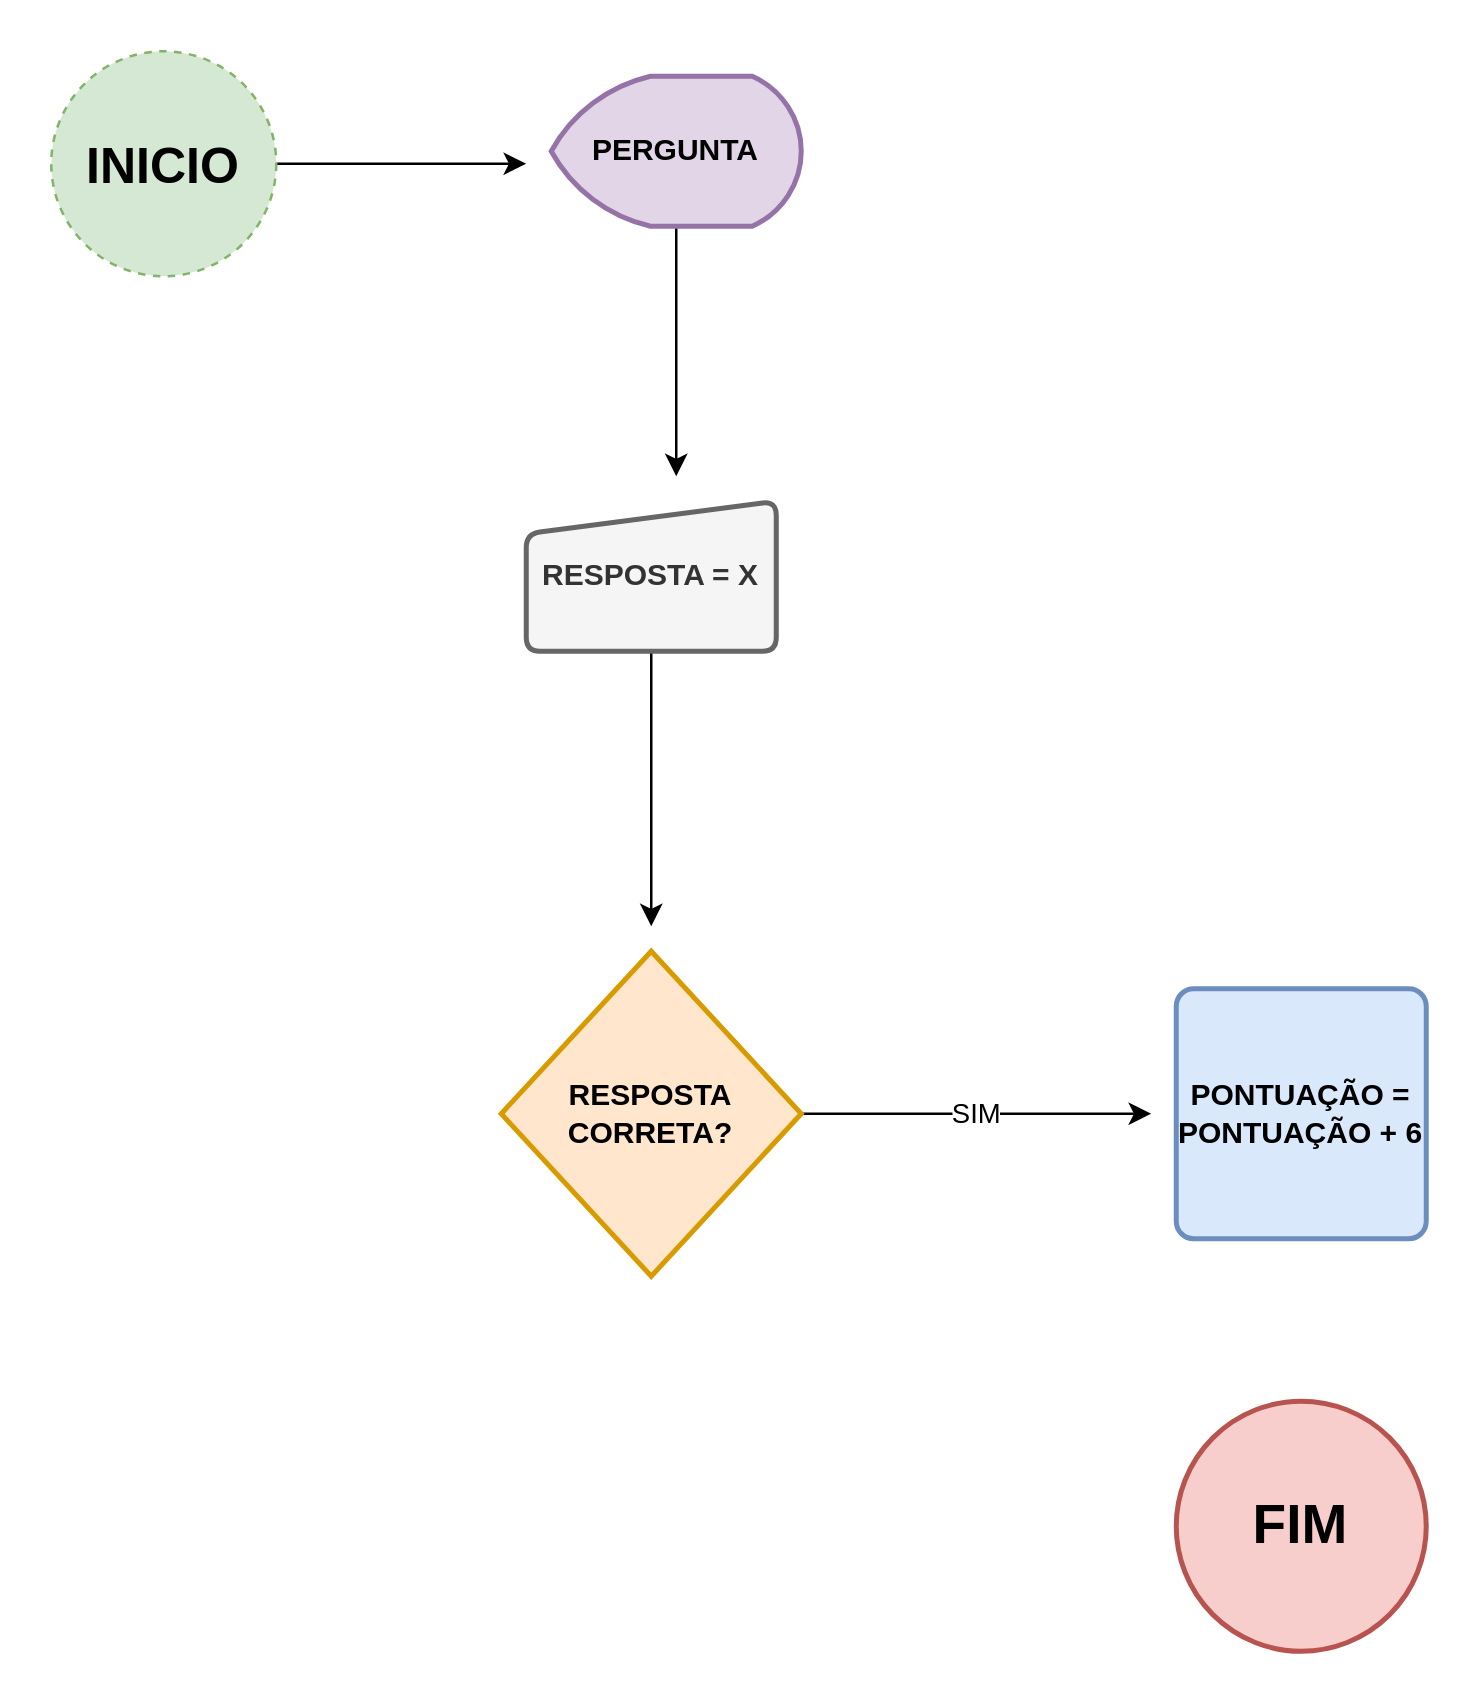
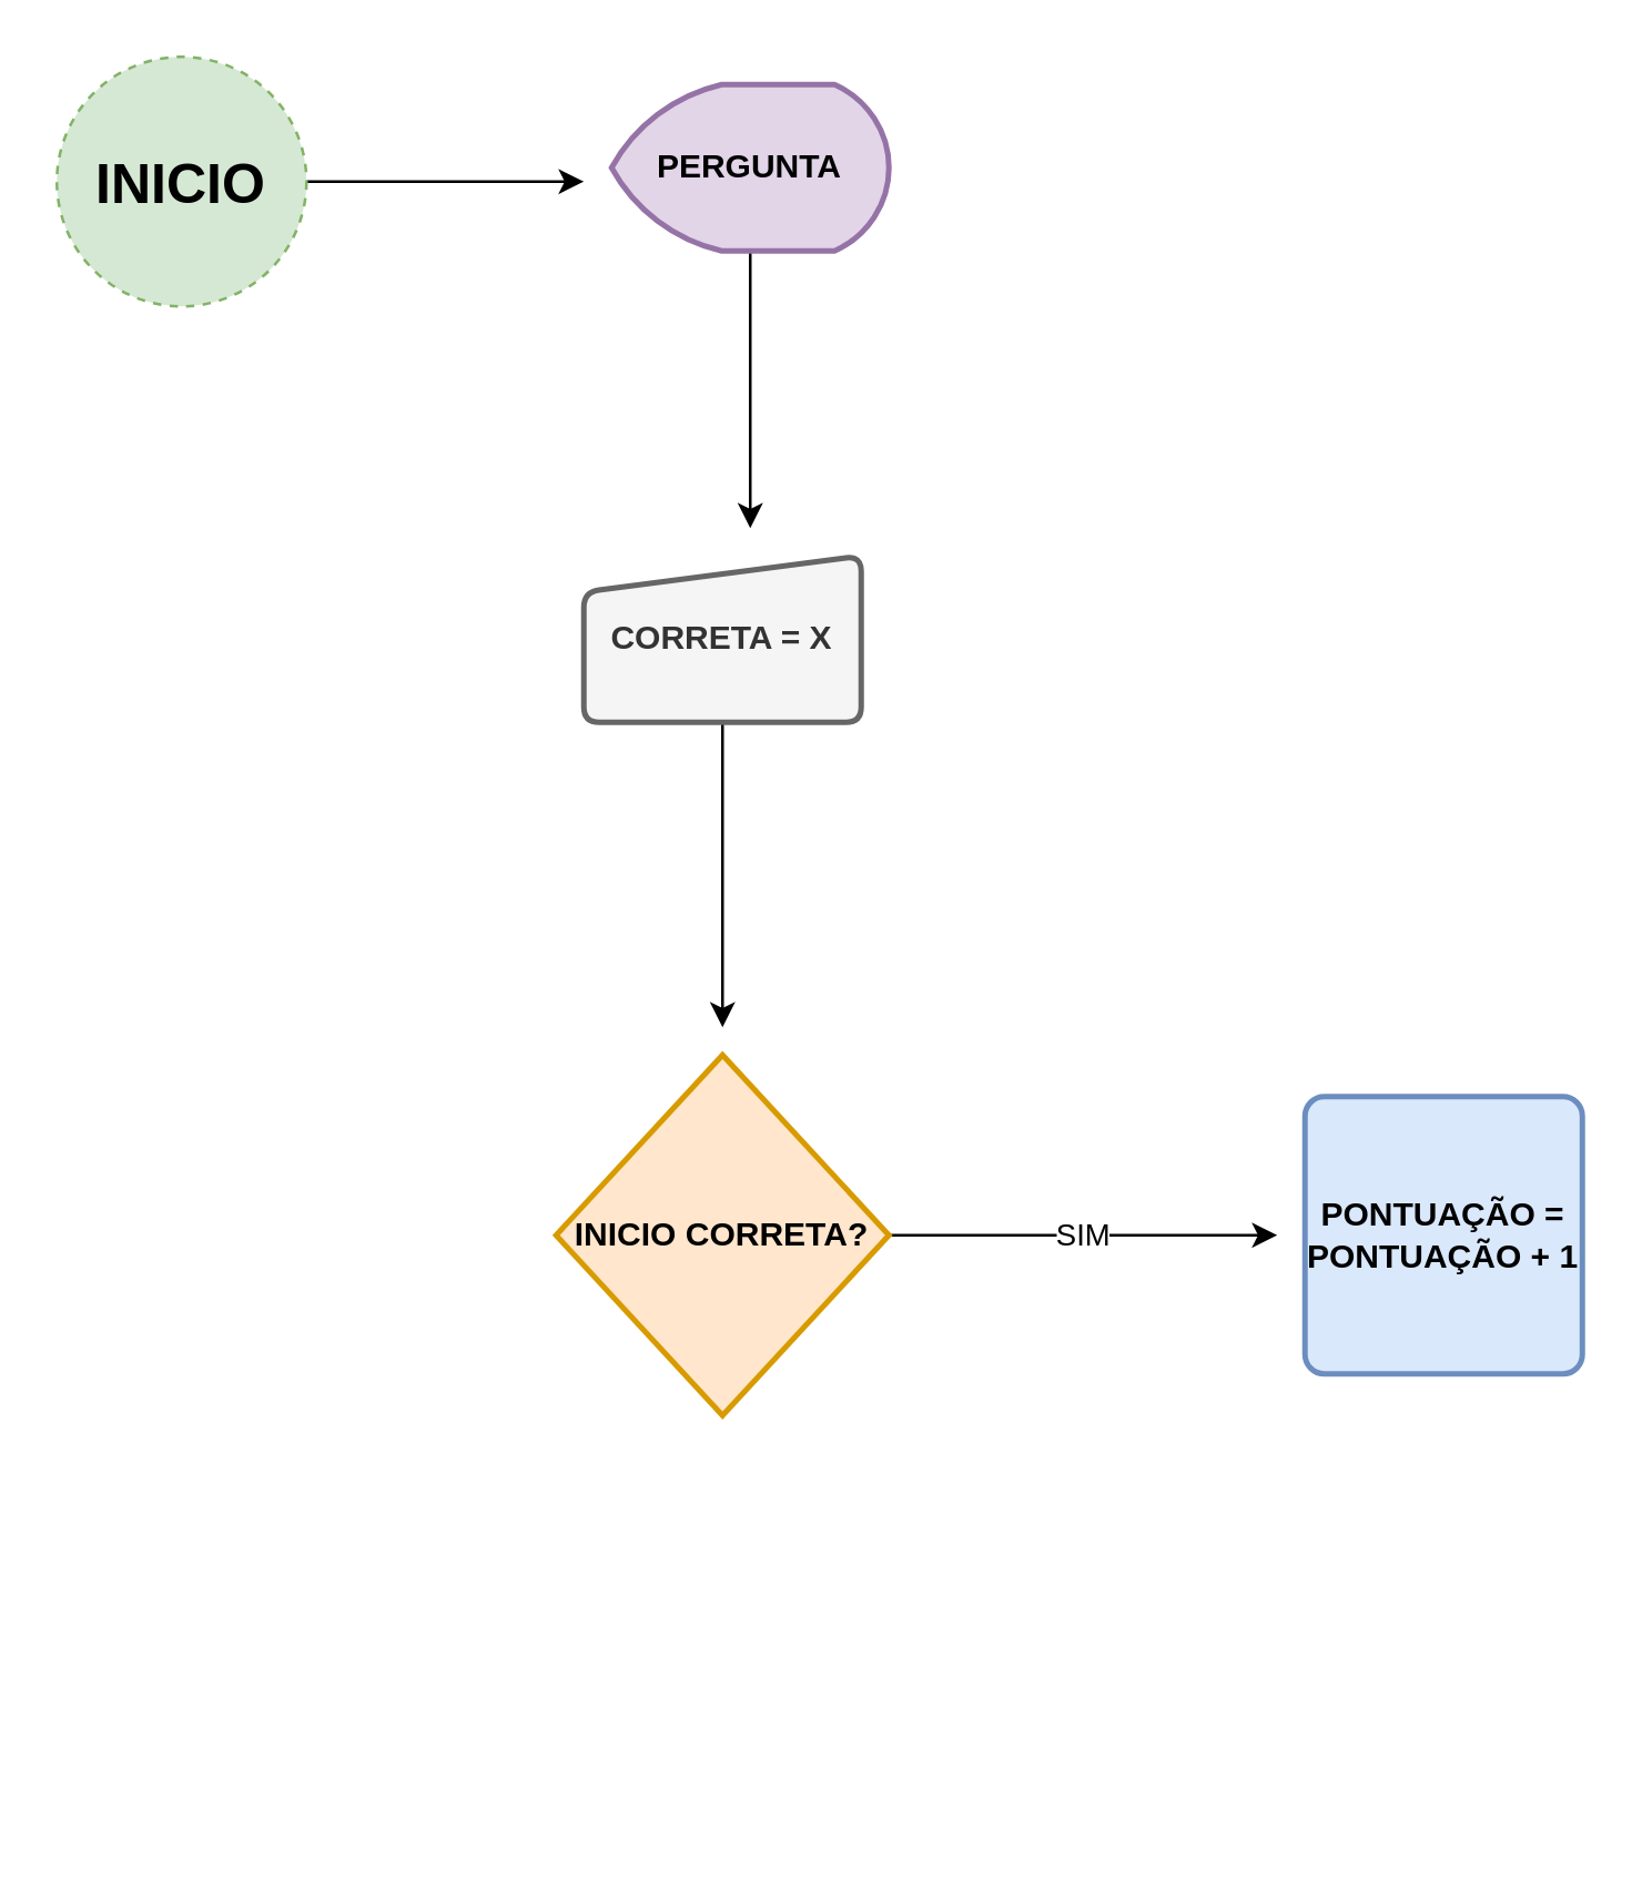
  <mxCell id="0" />
  <mxCell id="1" parent="0" />
  <mxCell id="2" style="edgeStyle=orthogonalEdgeStyle;rounded=0;orthogonalLoop=1;jettySize=auto;html=1;" edge="1" parent="1" source="3"><mxGeometry relative="1" as="geometry"><mxPoint x="210" y="65" as="targetPoint" /></mxGeometry></mxCell>
  <mxCell id="3" value="INICIO" style="ellipse;whiteSpace=wrap;html=1;aspect=fixed;fillColor=#d5e8d4;strokeColor=#82b366;fontSize=20;fontStyle=1;dashed=1;" vertex="1" parent="1"><mxGeometry x="20" y="20" width="90" height="90" as="geometry" /></mxCell>
  <mxCell id="4" style="edgeStyle=orthogonalEdgeStyle;rounded=0;orthogonalLoop=1;jettySize=auto;html=1;" edge="1" parent="1" source="5"><mxGeometry relative="1" as="geometry"><mxPoint x="270" y="190" as="targetPoint" /></mxGeometry></mxCell>
  <mxCell id="5" value="PERGUNTA" style="strokeWidth=2;html=1;shape=mxgraph.flowchart.display;whiteSpace=wrap;fillColor=#e1d5e7;strokeColor=#9673a6;fontStyle=1" vertex="1" parent="1"><mxGeometry x="220" y="30" width="100" height="60" as="geometry" /></mxCell>
  <mxCell id="6" style="edgeStyle=orthogonalEdgeStyle;rounded=0;orthogonalLoop=1;jettySize=auto;html=1;" edge="1" parent="1" source="7"><mxGeometry relative="1" as="geometry"><mxPoint x="260" y="370" as="targetPoint" /></mxGeometry></mxCell>
- <mxCell id="7" value="RESPOSTA = X" style="html=1;strokeWidth=2;shape=manualInput;whiteSpace=wrap;rounded=1;size=13;arcSize=11;fillColor=#f5f5f5;strokeColor=#666666;fontColor=#333333;fontStyle=1" vertex="1" parent="1"><mxGeometry x="210" y="200" width="100" height="60" as="geometry" /></mxCell>
+ <mxCell id="7" value="CORRETA = X" style="html=1;strokeWidth=2;shape=manualInput;whiteSpace=wrap;rounded=1;size=13;arcSize=11;fillColor=#f5f5f5;strokeColor=#666666;fontColor=#333333;fontStyle=1" vertex="1" parent="1"><mxGeometry x="210" y="200" width="100" height="60" as="geometry" /></mxCell>
  <mxCell id="8" value="SIM" style="edgeStyle=orthogonalEdgeStyle;rounded=0;orthogonalLoop=1;jettySize=auto;html=1;" edge="1" parent="1" source="9"><mxGeometry relative="1" as="geometry"><mxPoint x="460" y="445" as="targetPoint" /></mxGeometry></mxCell>
- <mxCell id="9" value="RESPOSTA CORRETA?" style="strokeWidth=2;html=1;shape=mxgraph.flowchart.decision;whiteSpace=wrap;fillColor=#ffe6cc;strokeColor=#d79b00;fontStyle=1" vertex="1" parent="1"><mxGeometry x="200" y="380" width="120" height="130" as="geometry" /></mxCell>
- <mxCell id="10" value="PONTUAÇÃO = PONTUAÇÃO + 6" style="rounded=1;whiteSpace=wrap;html=1;absoluteArcSize=1;arcSize=14;strokeWidth=2;fillColor=#dae8fc;strokeColor=#6c8ebf;fontStyle=1" vertex="1" parent="1"><mxGeometry x="470" y="395" width="100" height="100" as="geometry" /></mxCell>
- <mxCell id="11" value="FIM" style="strokeWidth=2;html=1;shape=mxgraph.flowchart.start_2;whiteSpace=wrap;fillColor=#f8cecc;strokeColor=#b85450;fontStyle=1;fontSize=22;" vertex="1" parent="1"><mxGeometry x="470" y="560" width="100" height="100" as="geometry" /></mxCell>
+ <mxCell id="9" value="INICIO CORRETA?" style="strokeWidth=2;html=1;shape=mxgraph.flowchart.decision;whiteSpace=wrap;fillColor=#ffe6cc;strokeColor=#d79b00;fontStyle=1" vertex="1" parent="1"><mxGeometry x="200" y="380" width="120" height="130" as="geometry" /></mxCell>
+ <mxCell id="10" value="PONTUAÇÃO = PONTUAÇÃO + 1" style="rounded=1;whiteSpace=wrap;html=1;absoluteArcSize=1;arcSize=14;strokeWidth=2;fillColor=#dae8fc;strokeColor=#6c8ebf;fontStyle=1" vertex="1" parent="1"><mxGeometry x="470" y="395" width="100" height="100" as="geometry" /></mxCell>
